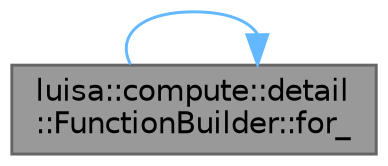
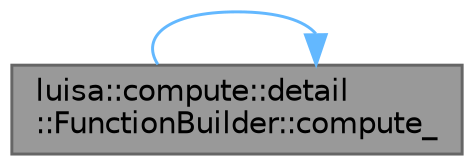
  digraph {
    rankdir=LR
-   n1 [color=gray40 fillcolor=grey60 fontcolor=black fontname=Helvetica fontsize=10 height=0.2 label="luisa::compute::detail\l::FunctionBuilder::for_" shape=box style=filled width=0.4]
+   n1 [color=gray40 fillcolor=grey60 fontcolor=black fontname=Helvetica fontsize=10 height=0.2 label="luisa::compute::detail\l::FunctionBuilder::compute_" shape=box style=filled width=0.4]
    n1 -> n1 [color=steelblue1 fontname=Helvetica fontsize=10 labelfontname=Helvetica labelfontsize=10 style=solid]
  }
